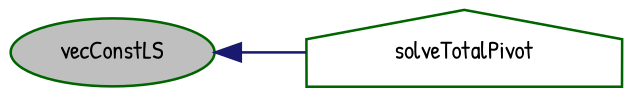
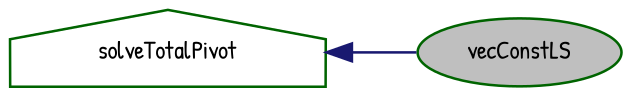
  digraph {
    rankdir=LR
    fontname="Patrick Hand"
    node [color=darkgreen fontname="Patrick Hand" fontsize=10 style=filled]
    n1 [fillcolor=grey75 fontcolor=black height=0.2 label=vecConstLS shape=ellipse width=0.4]
    n2 [fillcolor=white height=0.2 label=solveTotalPivot shape=house width=0.4]
-   n1 -> n2 [color=midnightblue dir=back fontname="Patrick Hand" fontsize=10 labelfontname=Helvetica labelfontsize=10 style=solid]
+   n2 -> n1 [color=midnightblue dir=back fontname="Patrick Hand" fontsize=10 labelfontname=Helvetica labelfontsize=10 style=solid]
  }
